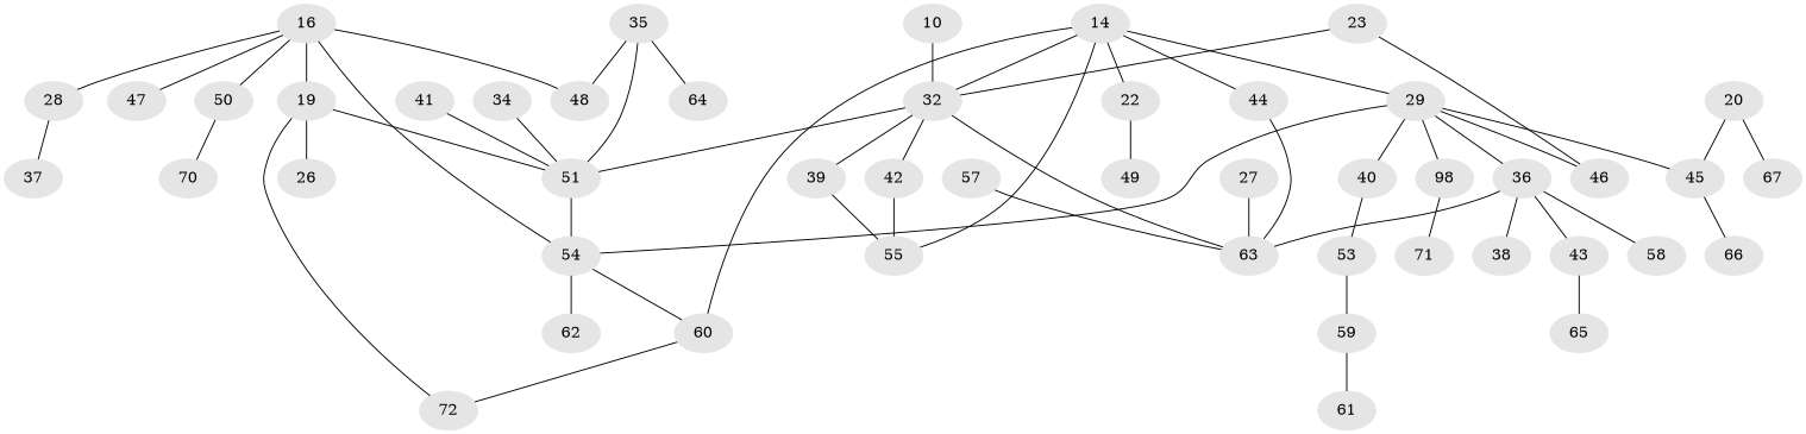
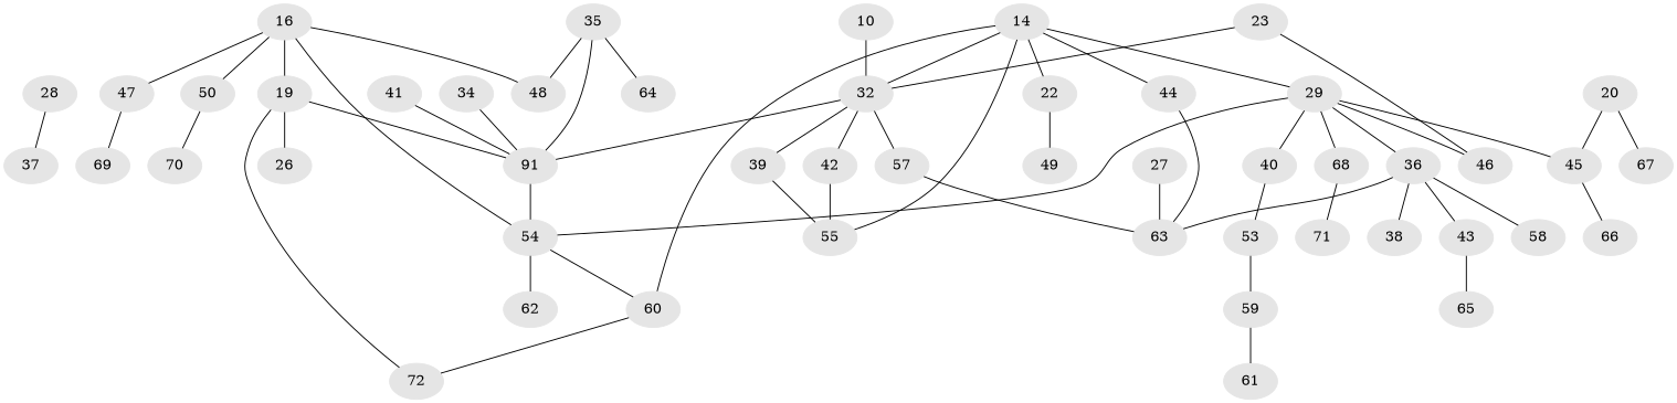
  graph {
    node [color=gray90 style=filled]
    32 [super="+8+7+17"]
-   51 [super="+3+21+18"]
+   51 [super="+3+21+18" label=91]
    63 [super="+12"]
    39
    42
    n6 [label=10]
    14 [super="+6"]
    22
    29 [super="+2"]
    44
    55
    60 [super="+25+52"]
    49
    54 [super="+5"]
    45 [super="+9"]
    46
    36 [super="+33+31"]
    40
-   68 [super="+30" label=98]
+   68 [super="+30"]
    72
    16 [super="+15"]
    19
    28
    47
    48
    50
    26
    37
+   69
    70
    62
    66
    20
    67
    23
    27
    38
    43
    58
    53
    71
    34
    35
    64
    65
    59
    41
    57
    61
    32 -- 51 [weight=2]
-   32 -- 63
+   32 -- 57
    32 -- 39
    32 -- 42
    51 -- 54
    39 -- 55
    42 -- 55
    n6 -- 32
    14 -- 32
    14 -- 22
    14 -- 29 [weight=2]
    14 -- 44
    14 -- 55
    14 -- 60 [weight=2]
    22 -- 49
    29 -- 54
    29 -- 45
    29 -- 46
    29 -- 36
    29 -- 40
    29 -- 68
    44 -- 63
    60 -- 72
    54 -- 60
    54 -- 62
    45 -- 66
    36 -- 63
    36 -- 38
    36 -- 43
    36 -- 58
    40 -- 53
    68 -- 71
    16 -- 54 [weight=2]
    16 -- 19
-   16 -- 28
    16 -- 47
    16 -- 48
    16 -- 50
    19 -- 51
    19 -- 72
    19 -- 26
    28 -- 37
+   47 -- 69
    50 -- 70
    20 -- 45
    20 -- 67
    23 -- 32
    23 -- 46
    27 -- 63
    43 -- 65
    53 -- 59
    34 -- 51
    35 -- 51
    35 -- 48
    35 -- 64
    59 -- 61
    41 -- 51
    57 -- 63
  }
